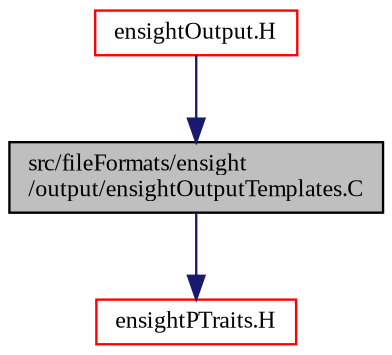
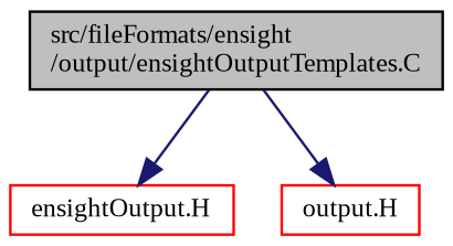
  digraph {
    fontname="Liberation Serif"
    node [color=red fontname="Liberation Serif" fontsize=10 shape=record]
    edge [color=midnightblue fontname="Liberation Serif" fontsize=10 labelfontname=Helvetica labelfontsize=10 style=solid]
    n1 [color=black fillcolor=grey75 fontcolor=black height=0.2 label="src/fileFormats/ensight\l/output/ensightOutputTemplates.C" style=filled width=0.4]
    n2 [height=0.2 label="ensightOutput.H" width=0.4]
-   n3 [height=0.2 label="ensightPTraits.H" width=0.4]
-   n2 -> n1
+   n3 [height=0.2 label="output.H" width=0.4]
+   n1 -> n2
    n1 -> n3
  }
